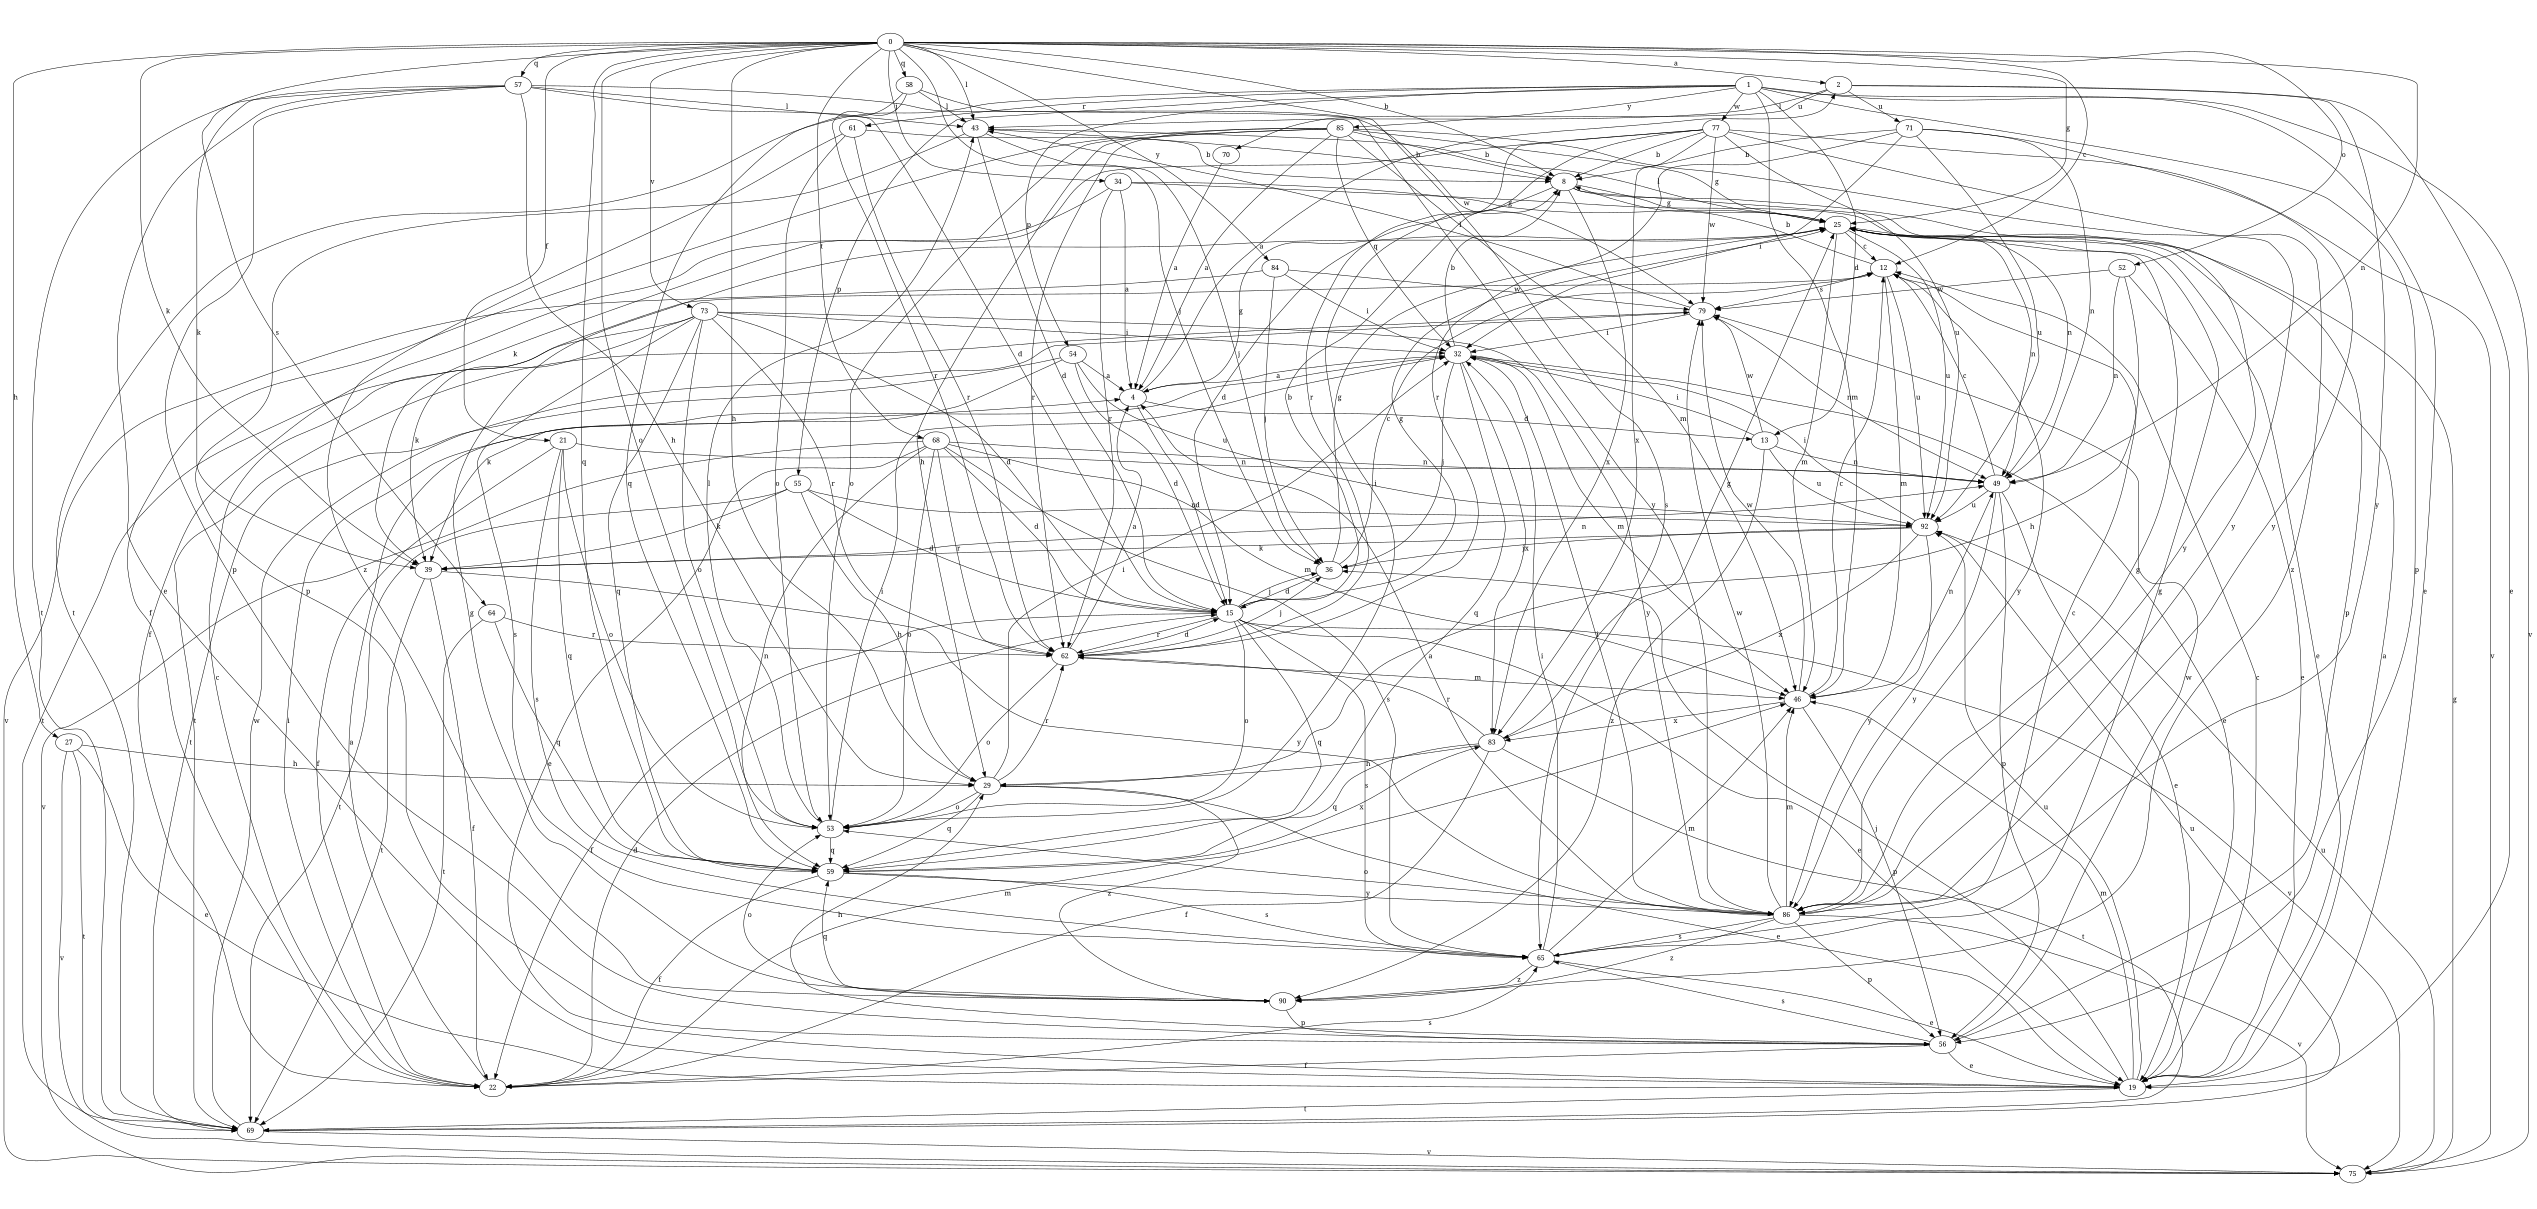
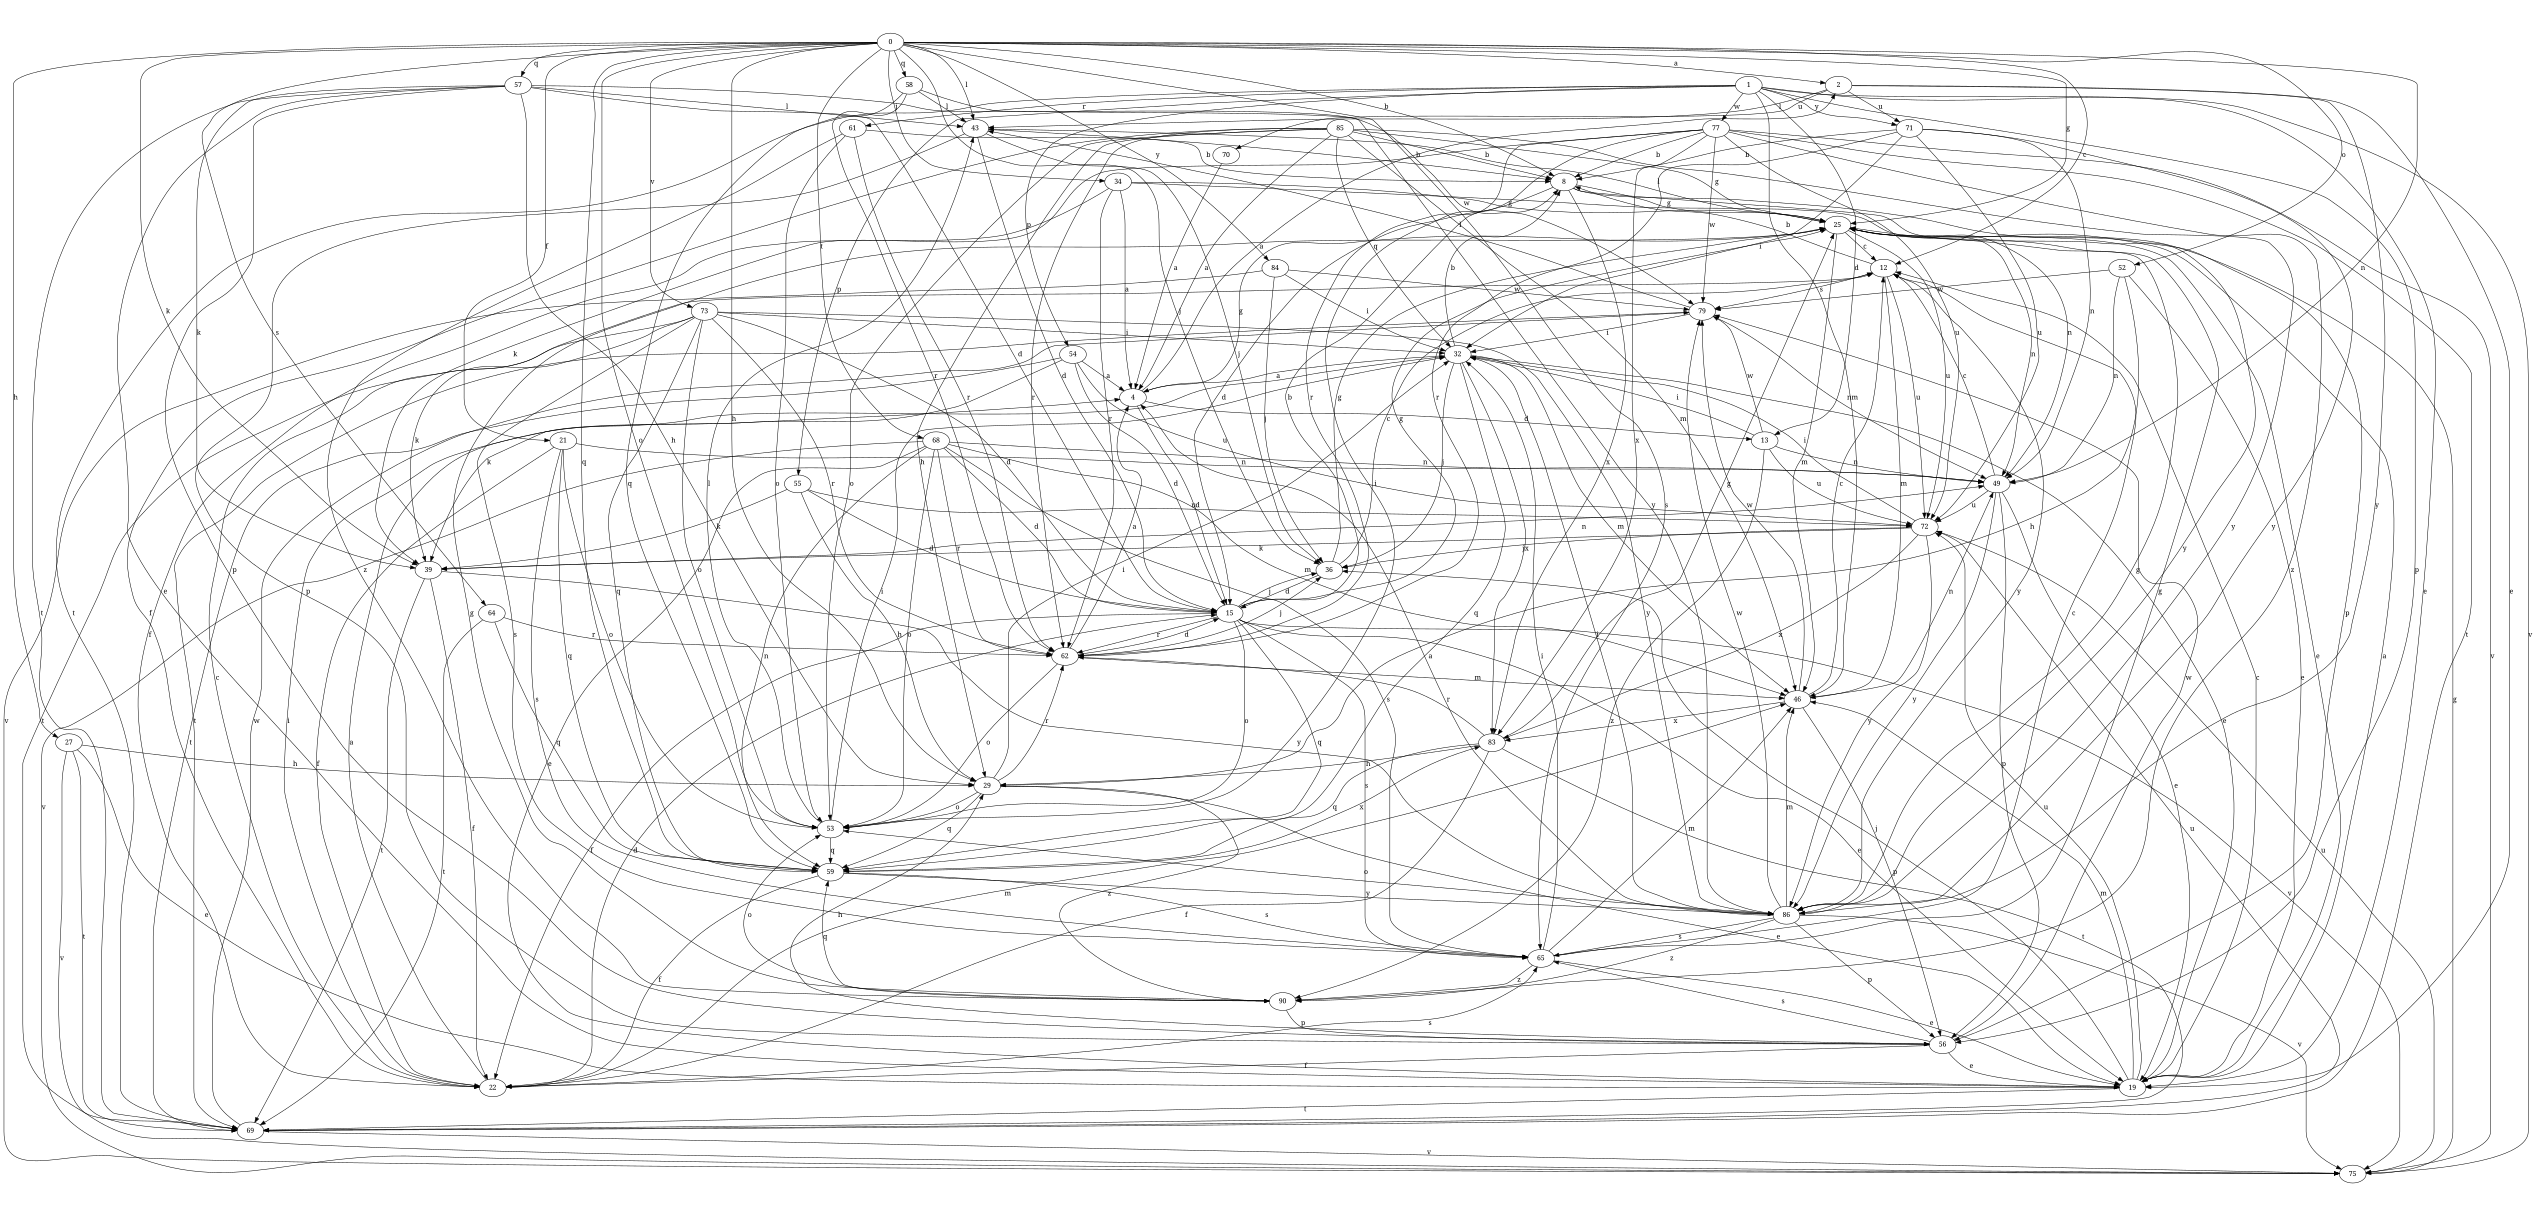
  strict digraph {
    fontname="Noto Serif"
    node [fontname="Noto Serif"]
    edge [fontname="Noto Serif"]
    0
    2
    8
    12
    21
    25
    27
    29
    34
    36
    39
    43
    49
    52
    53
    57
    58
    59
    64
    65
    68
    73
    84
    19
    70
    71
    86
    56
    15
    83
    46
-   72 [label=92]
+   72
    79
    22
    69
    75
    32
    90
    62
    4
    1
    13
    54
    55
    61
    77
    85
    0 -> 2 [label=a]
    0 -> 8 [label=b]
    0 -> 12 [label=c]
    0 -> 21 [label=f]
    0 -> 25 [label=g]
    0 -> 27 [label=h]
    0 -> 29 [label=h]
    0 -> 34 [label=j]
    0 -> 36 [label=j]
    0 -> 39 [label=k]
    0 -> 43 [label=l]
    0 -> 49 [label=n]
    0 -> 52 [label=o]
    0 -> 53 [label=o]
    0 -> 57 [label=q]
    0 -> 58 [label=q]
    0 -> 59 [label=q]
    0 -> 64 [label=s]
    0 -> 65 [label=s]
    0 -> 68 [label=t]
    0 -> 73 [label=v]
    0 -> 84 [label=y]
    2 -> 43 [label=l]
    2 -> 19 [label=e]
    2 -> 70 [label=u]
    2 -> 71 [label=u]
    2 -> 86 [label=y]
    8 -> 25 [label=g]
    8 -> 86 [label=y]
    8 -> 56 [label=p]
    8 -> 15 [label=d]
    8 -> 83 [label=x]
    12 -> 8 [label=b]
    12 -> 86 [label=y]
    12 -> 46 [label=m]
    12 -> 72 [label=u]
    12 -> 79 [label=s]
    21 -> 49 [label=n]
    21 -> 53 [label=o]
    21 -> 59 [label=q]
    21 -> 65 [label=s]
    21 -> 22 [label=f]
    25 -> 12 [label=c]
    25 -> 43 [label=l]
    25 -> 49 [label=n]
    25 -> 19 [label=e]
    25 -> 46 [label=m]
    25 -> 72 [label=u]
    27 -> 29 [label=h]
    27 -> 19 [label=e]
    27 -> 69 [label=t]
    27 -> 75 [label=v]
    29 -> 53 [label=o]
    29 -> 59 [label=q]
    29 -> 19 [label=e]
    29 -> 32 [label=i]
    29 -> 90 [label=z]
    29 -> 62 [label=r]
    34 -> 25 [label=g]
    34 -> 49 [label=n]
    34 -> 22 [label=f]
    34 -> 62 [label=r]
    34 -> 4 [label=a]
    36 -> 12 [label=c]
    36 -> 25 [label=g]
    36 -> 15 [label=d]
    39 -> 49 [label=n]
    39 -> 86 [label=y]
    39 -> 22 [label=f]
    39 -> 69 [label=t]
    43 -> 8 [label=b]
    43 -> 36 [label=j]
    43 -> 56 [label=p]
    43 -> 15 [label=d]
    49 -> 12 [label=c]
    49 -> 19 [label=e]
    49 -> 86 [label=y]
    49 -> 56 [label=p]
    49 -> 72 [label=u]
    52 -> 29 [label=h]
    52 -> 49 [label=n]
    52 -> 19 [label=e]
    52 -> 79 [label=w]
    53 -> 43 [label=l]
    53 -> 59 [label=q]
    53 -> 32 [label=i]
    57 -> 29 [label=h]
    57 -> 39 [label=k]
    57 -> 43 [label=l]
    57 -> 19 [label=e]
    57 -> 56 [label=p]
    57 -> 15 [label=d]
    57 -> 79 [label=w]
    57 -> 69 [label=t]
    58 -> 43 [label=l]
    58 -> 59 [label=q]
    58 -> 86 [label=y]
    58 -> 62 [label=r]
    59 -> 65 [label=s]
    59 -> 86 [label=y]
    59 -> 83 [label=x]
    59 -> 22 [label=f]
    64 -> 59 [label=q]
    64 -> 69 [label=t]
    64 -> 62 [label=r]
    65 -> 12 [label=c]
    65 -> 25 [label=g]
    65 -> 19 [label=e]
    65 -> 46 [label=m]
    65 -> 32 [label=i]
    65 -> 90 [label=z]
    68 -> 49 [label=n]
    68 -> 53 [label=o]
    68 -> 59 [label=n]
    68 -> 65 [label=s]
    68 -> 19 [label=e]
    68 -> 15 [label=d]
    68 -> 46 [label=m]
    68 -> 75 [label=v]
    68 -> 62 [label=r]
    73 -> 39 [label=k]
    73 -> 53 [label=o]
    73 -> 59 [label=q]
    73 -> 65 [label=s]
    73 -> 86 [label=y]
    73 -> 15 [label=d]
    73 -> 69 [label=t]
    73 -> 32 [label=i]
    73 -> 62 [label=r]
    84 -> 36 [label=j]
    84 -> 79 [label=w]
    84 -> 75 [label=v]
    84 -> 32 [label=i]
    19 -> 12 [label=c]
    19 -> 25 [label=a]
    19 -> 36 [label=j]
    19 -> 46 [label=m]
    19 -> 72 [label=u]
    19 -> 69 [label=t]
    70 -> 4 [label=a]
    71 -> 8 [label=b]
    71 -> 49 [label=n]
    71 -> 86 [label=y]
    71 -> 72 [label=u]
    71 -> 32 [label=i]
    71 -> 62 [label=r]
    86 -> 25 [label=g]
    86 -> 53 [label=o]
    86 -> 65 [label=s]
    86 -> 56 [label=p]
    86 -> 46 [label=m]
    86 -> 79 [label=w]
    86 -> 75 [label=v]
    86 -> 32 [label=i]
    86 -> 90 [label=z]
    86 -> 4 [label=a]
    56 -> 29 [label=h]
    56 -> 65 [label=s]
    56 -> 19 [label=e]
    56 -> 79 [label=w]
    56 -> 22 [label=f]
    15 -> 8 [label=b]
    15 -> 25 [label=g]
    15 -> 36 [label=j]
    15 -> 53 [label=o]
    15 -> 59 [label=q]
    15 -> 65 [label=s]
    15 -> 19 [label=e]
    15 -> 22 [label=f]
    15 -> 75 [label=v]
    15 -> 62 [label=r]
    83 -> 25 [label=g]
    83 -> 29 [label=h]
    83 -> 59 [label=q]
    83 -> 22 [label=f]
    83 -> 69 [label=t]
    83 -> 62 [label=r]
    46 -> 12 [label=c]
    46 -> 49 [label=n]
    46 -> 56 [label=p]
    46 -> 83 [label=x]
    46 -> 79 [label=w]
    72 -> 36 [label=j]
    72 -> 39 [label=k]
    72 -> 86 [label=y]
    72 -> 83 [label=x]
    72 -> 32 [label=i]
    79 -> 43 [label=l]
    79 -> 49 [label=n]
    79 -> 69 [label=t]
    79 -> 32 [label=i]
    22 -> 12 [label=c]
    22 -> 65 [label=s]
    22 -> 15 [label=d]
    22 -> 46 [label=m]
    22 -> 32 [label=i]
    22 -> 4 [label=a]
    69 -> 72 [label=u]
    69 -> 79 [label=w]
    69 -> 75 [label=v]
    75 -> 25 [label=g]
    75 -> 72 [label=u]
    32 -> 8 [label=b]
    32 -> 36 [label=j]
    32 -> 59 [label=q]
    32 -> 19 [label=e]
    32 -> 83 [label=x]
    32 -> 46 [label=m]
    32 -> 4 [label=a]
    90 -> 25 [label=g]
    90 -> 53 [label=o]
    90 -> 59 [label=q]
    90 -> 56 [label=p]
    62 -> 36 [label=j]
    62 -> 53 [label=o]
    62 -> 15 [label=d]
    62 -> 46 [label=m]
    62 -> 4 [label=a]
    4 -> 2 [label=a]
    4 -> 25 [label=g]
    4 -> 15 [label=d]
    4 -> 13 [label=d]
    1 -> 19 [label=e]
    1 -> 56 [label=p]
    1 -> 46 [label=m]
    1 -> 69 [label=t]
    1 -> 75 [label=v]
    1 -> 13 [label=d]
    1 -> 54 [label=p]
    1 -> 55 [label=p]
    1 -> 61 [label=r]
    1 -> 77 [label=w]
-   1 -> 85 [label=y]
+   1 -> 71 [label=y]
    13 -> 49 [label=n]
    13 -> 72 [label=u]
    13 -> 79 [label=w]
    13 -> 32 [label=i]
    13 -> 90 [label=z]
    54 -> 39 [label=k]
    54 -> 15 [label=d]
    54 -> 72 [label=u]
    54 -> 69 [label=t]
    54 -> 4 [label=a]
    55 -> 29 [label=h]
    55 -> 39 [label=k]
    55 -> 15 [label=d]
    55 -> 72 [label=u]
-   55 -> 69 [label=t]
+   77 -> 69 [label=t]
    61 -> 8 [label=b]
    61 -> 53 [label=o]
    61 -> 90 [label=z]
    61 -> 62 [label=r]
    77 -> 8 [label=b]
    77 -> 39 [label=k]
    77 -> 53 [label=i]
    77 -> 83 [label=x]
    77 -> 72 [label=u]
    77 -> 79 [label=w]
    77 -> 75 [label=v]
    77 -> 90 [label=z]
    77 -> 62 [label=r]
    85 -> 8 [label=b]
    85 -> 25 [label=g]
    85 -> 29 [label=h]
    85 -> 53 [label=o]
    85 -> 86 [label=y]
    85 -> 46 [label=m]
    85 -> 22 [label=f]
    85 -> 32 [label=q]
    85 -> 62 [label=r]
    85 -> 4 [label=a]
  }
